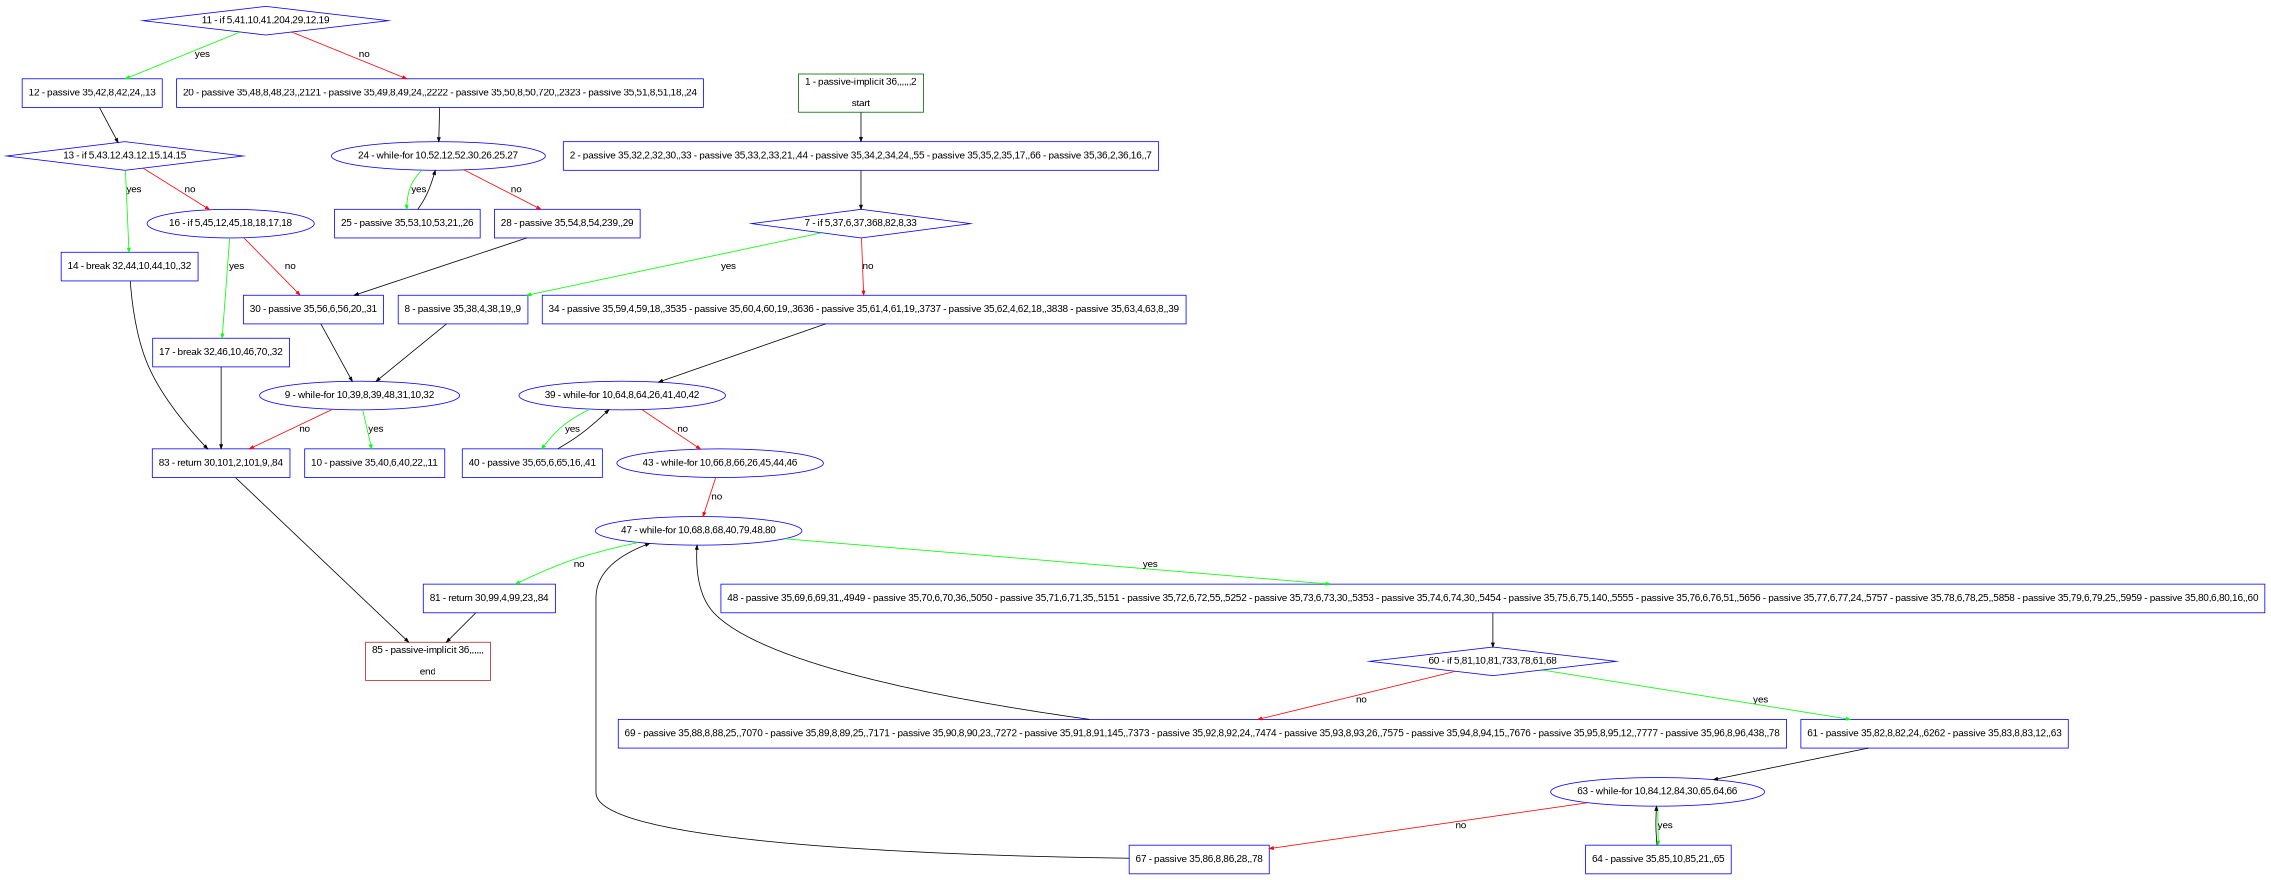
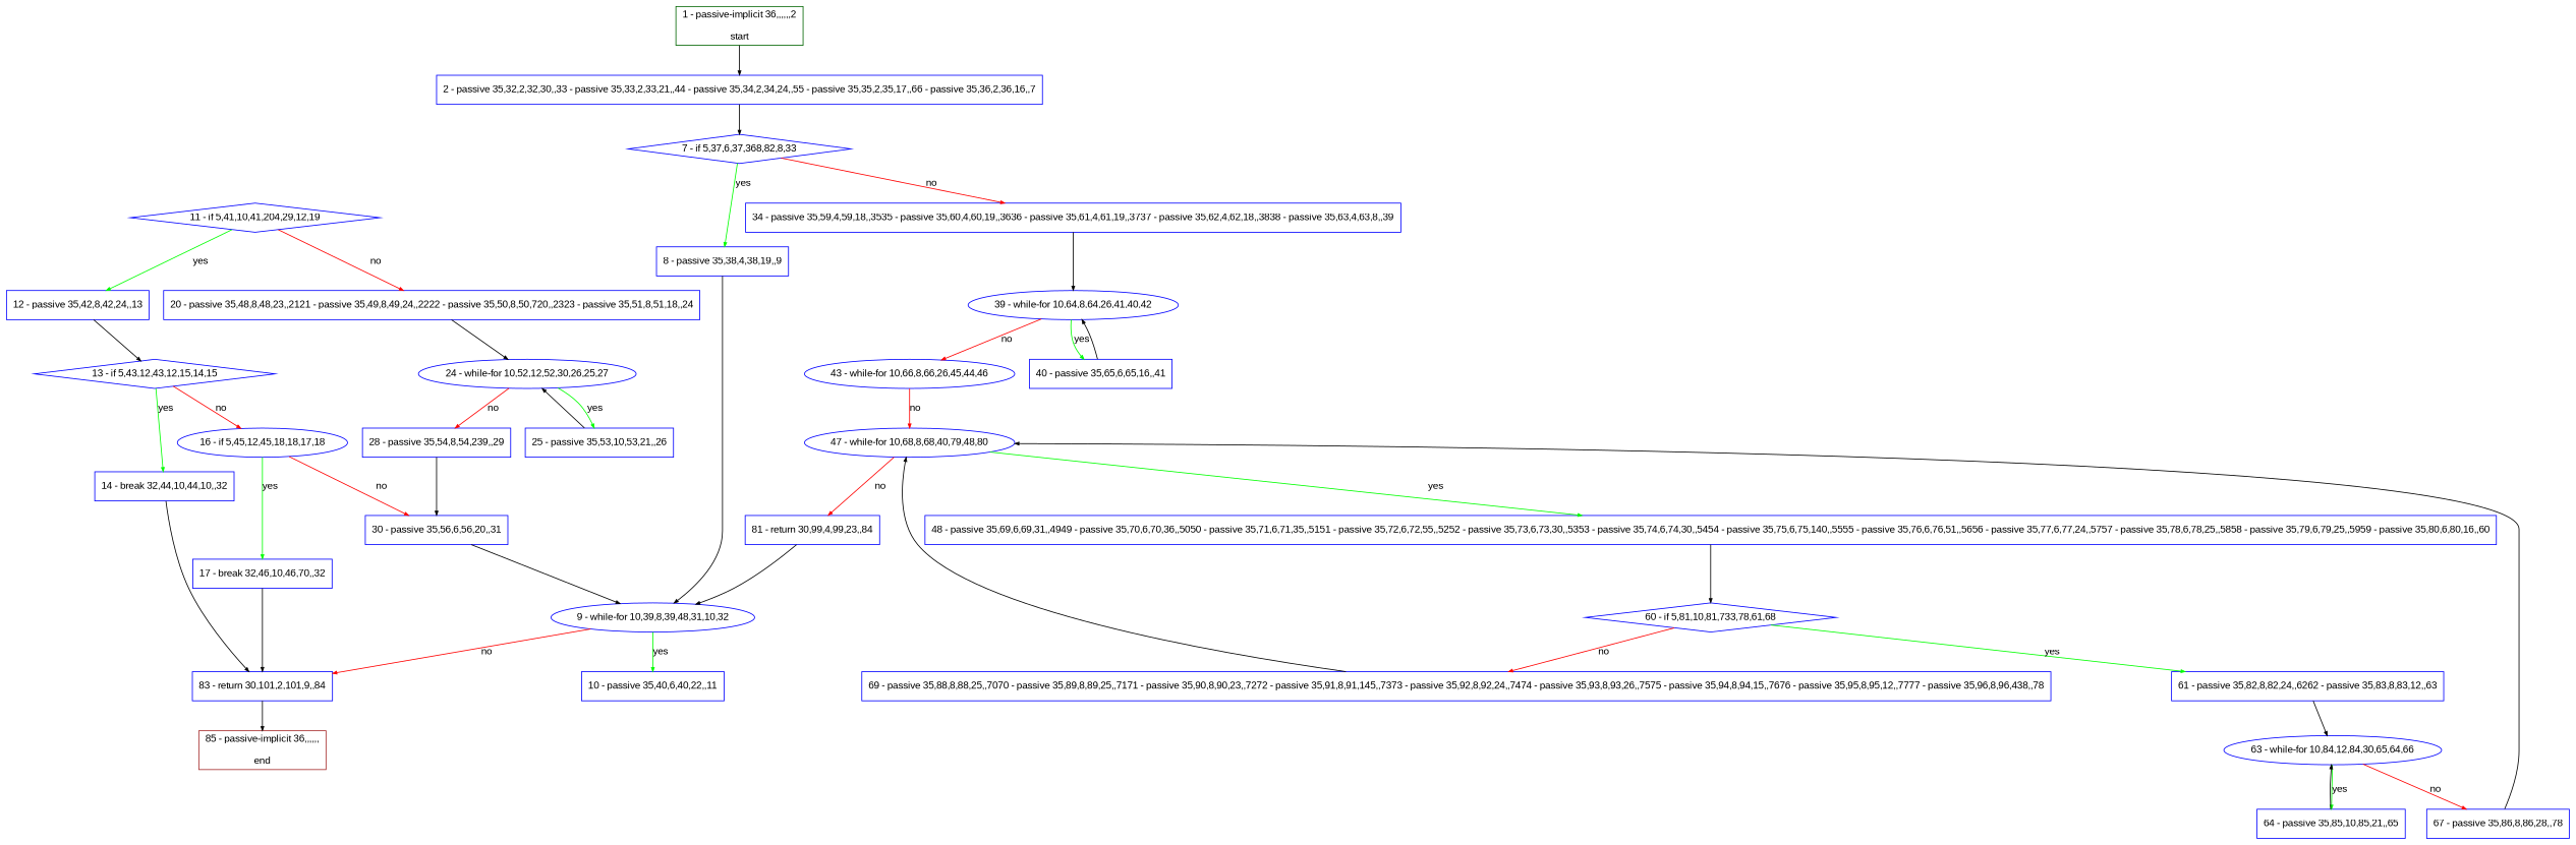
  digraph {
    bgcolor=white
    compound=true
    fillcolor="#FFFFCC"
    fontname=Arial
    fontsize=12
    pack=true
    packmode=clust
    style="rounded,filled"
    node [color="#0000ff" compound=true fillcolor="#ffffff" fixedsize=false fontname=Arial fontsize=12 node_initialized=no shape=box style=filled]
    edge [arrowhead=normal arrowsize=0.5 arrowtail=none color="#000000" compound=true dir=forward fontcolor=black fontname=Arial fontsize=12]
    n1 [label="2 - passive 35,32,2,32,30,,33 - passive 35,33,2,33,21,,44 - passive 35,34,2,34,24,,55 - passive 35,35,2,35,17,,66 - passive 35,36,2,36,16,,7"]
    n2 [label="7 - if 5,37,6,37,368,82,8,33" shape=diamond]
    n3 [label="8 - passive 35,38,4,38,19,,9"]
    n4 [label="34 - passive 35,59,4,59,18,,3535 - passive 35,60,4,60,19,,3636 - passive 35,61,4,61,19,,3737 - passive 35,62,4,62,18,,3838 - passive 35,63,4,63,8,,39"]
    n5 [color="#006400" label="1 - passive-implicit 36,,,,,,2\n\nstart"]
    n6 [label="9 - while-for 10,39,8,39,48,31,10,32" shape=oval]
    n7 [label="39 - while-for 10,64,8,64,26,41,40,42" shape=oval]
    n8 [label="10 - passive 35,40,6,40,22,,11"]
    n9 [label="83 - return 30,101,2,101,9,,84"]
    n10 [label="40 - passive 35,65,6,65,16,,41"]
    n11 [label="43 - while-for 10,66,8,66,26,45,44,46" shape=oval]
    n12 [color="#a52a2a" label="85 - passive-implicit 36,,,,,,\n\nend"]
    n13 [label="11 - if 5,41,10,41,204,29,12,19" shape=diamond]
    n14 [label="12 - passive 35,42,8,42,24,,13"]
    n15 [label="20 - passive 35,48,8,48,23,,2121 - passive 35,49,8,49,24,,2222 - passive 35,50,8,50,720,,2323 - passive 35,51,8,51,18,,24"]
    n16 [label="13 - if 5,43,12,43,12,15,14,15" shape=diamond]
    n17 [label="24 - while-for 10,52,12,52,30,26,25,27" shape=oval]
    n18 [label="14 - break 32,44,10,44,10,,32"]
    n19 [label="16 - if 5,45,12,45,18,18,17,18" shape=ellipse]
    n20 [label="25 - passive 35,53,10,53,21,,26"]
    n21 [label="28 - passive 35,54,8,54,239,,29"]
    n22 [label="17 - break 32,46,10,46,70,,32"]
    n23 [label="30 - passive 35,56,6,56,20,,31"]
    n24 [label="47 - while-for 10,68,8,68,40,79,48,80" shape=oval]
    n25 [label="48 - passive 35,69,6,69,31,,4949 - passive 35,70,6,70,36,,5050 - passive 35,71,6,71,35,,5151 - passive 35,72,6,72,55,,5252 - passive 35,73,6,73,30,,5353 - passive 35,74,6,74,30,,5454 - passive 35,75,6,75,140,,5555 - passive 35,76,6,76,51,,5656 - passive 35,77,6,77,24,,5757 - passive 35,78,6,78,25,,5858 - passive 35,79,6,79,25,,5959 - passive 35,80,6,80,16,,60"]
    n26 [label="81 - return 30,99,4,99,23,,84"]
    n27 [label="60 - if 5,81,10,81,733,78,61,68" shape=diamond]
    n28 [label="61 - passive 35,82,8,82,24,,6262 - passive 35,83,8,83,12,,63"]
    n29 [label="69 - passive 35,88,8,88,25,,7070 - passive 35,89,8,89,25,,7171 - passive 35,90,8,90,23,,7272 - passive 35,91,8,91,145,,7373 - passive 35,92,8,92,24,,7474 - passive 35,93,8,93,26,,7575 - passive 35,94,8,94,15,,7676 - passive 35,95,8,95,12,,7777 - passive 35,96,8,96,438,,78"]
    n30 [label="63 - while-for 10,84,12,84,30,65,64,66" shape=oval]
    n31 [label="64 - passive 35,85,10,85,21,,65"]
    n32 [label="67 - passive 35,86,8,86,28,,78"]
    n1 -> n2
    n2 -> n3 [color="#00ff00" label=yes]
    n2 -> n4 [color="#ff0000" label=no]
    n3 -> n6
    n4 -> n7
    n5 -> n1
    n6 -> n8 [color="#00ff00" label=yes]
    n6 -> n9 [color="#ff0000" label=no]
    n7 -> n10 [color="#00ff00" label=yes]
    n7 -> n11 [color="#ff0000" label=no]
    n9 -> n12
    n10 -> n7
    n11 -> n24 [color="#ff0000" label=no]
    n13 -> n14 [color="#00ff00" label=yes]
    n13 -> n15 [color="#ff0000" label=no]
    n14 -> n16
    n15 -> n17
    n16 -> n18 [color="#00ff00" label=yes]
    n16 -> n19 [color="#ff0000" label=no]
    n17 -> n20 [color="#00ff00" label=yes]
    n17 -> n21 [color="#ff0000" label=no]
    n18 -> n9
    n19 -> n22 [color="#00ff00" label=yes]
    n19 -> n23 [color="#ff0000" label=no]
    n20 -> n17
    n21 -> n23
    n22 -> n9
    n23 -> n6
    n24 -> n25 [color="#00ff00" label=yes]
-   n24 -> n26 [color="#00ff00" label=no]
+   n24 -> n26 [color="#ff0000" label=no]
    n25 -> n27
-   n26 -> n12
+   n26 -> n6
    n27 -> n28 [color="#00ff00" label=yes]
    n27 -> n29 [color="#ff0000" label=no]
    n28 -> n30
    n29 -> n24
    n30 -> n31 [color="#00ff00" label=yes]
    n30 -> n32 [color="#ff0000" label=no]
    n31 -> n30
    n32 -> n24
  }
